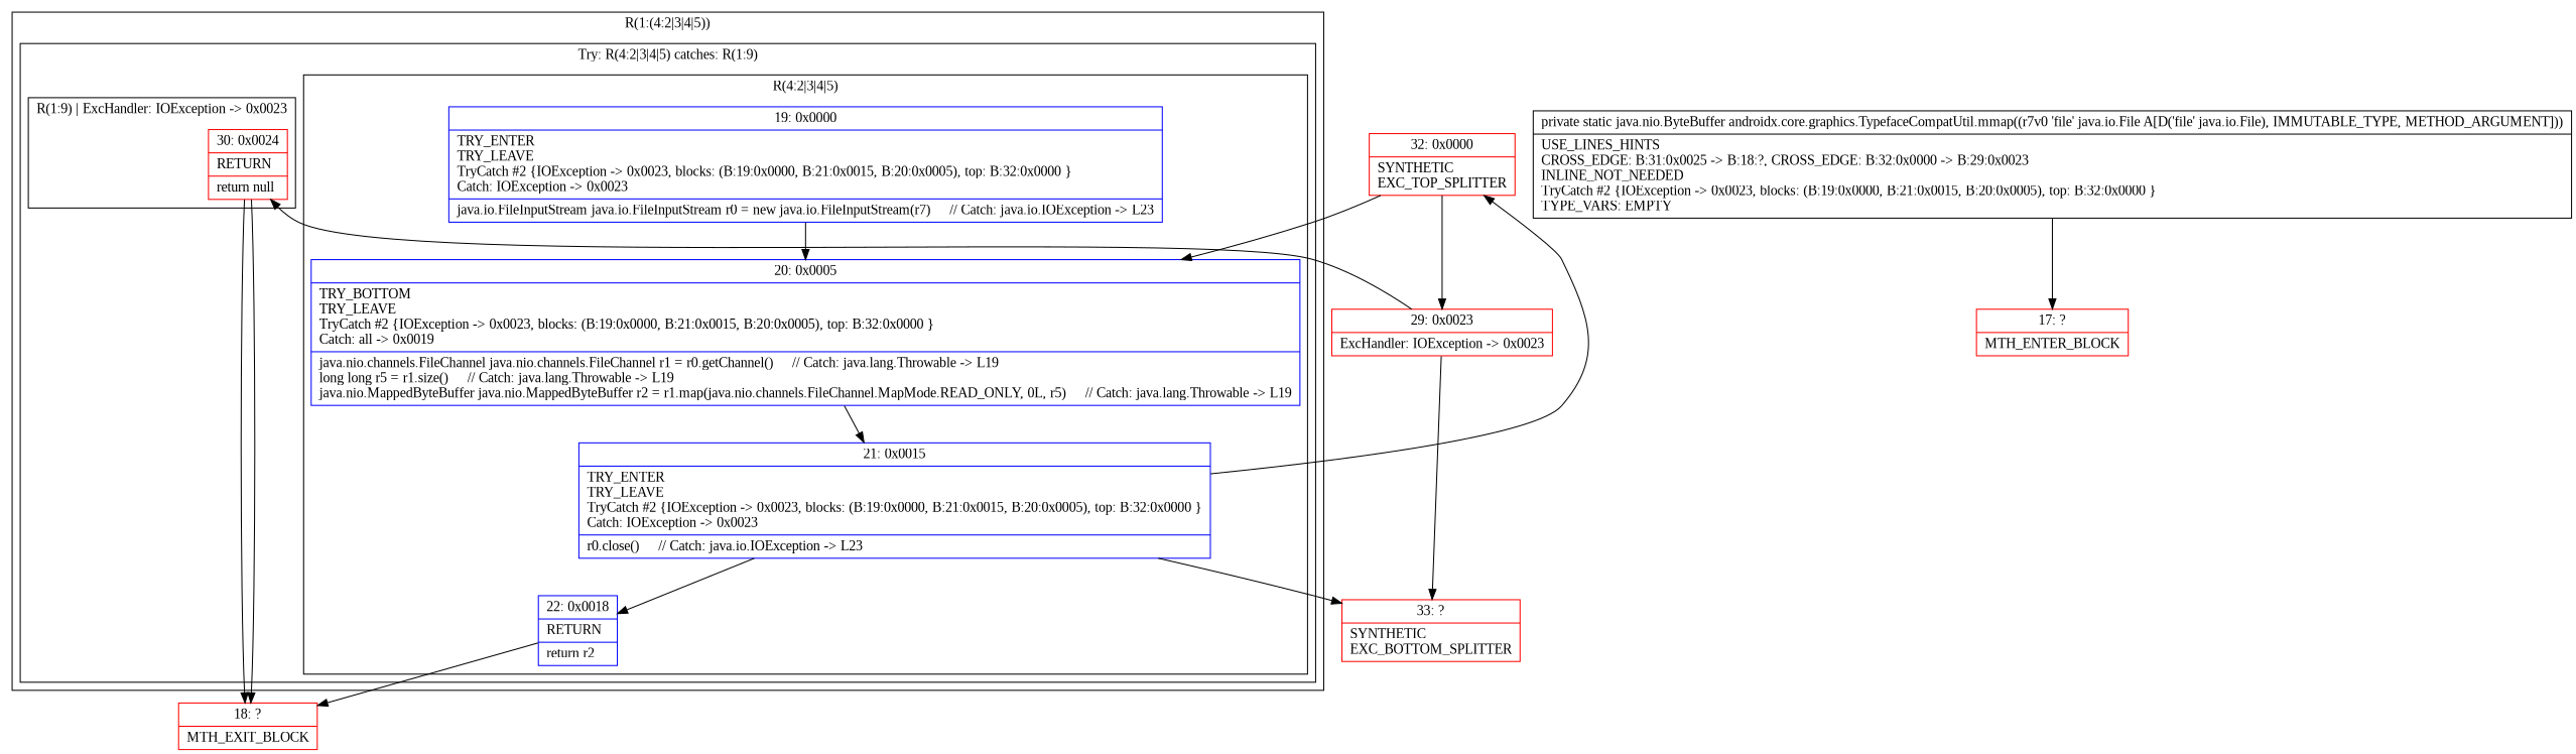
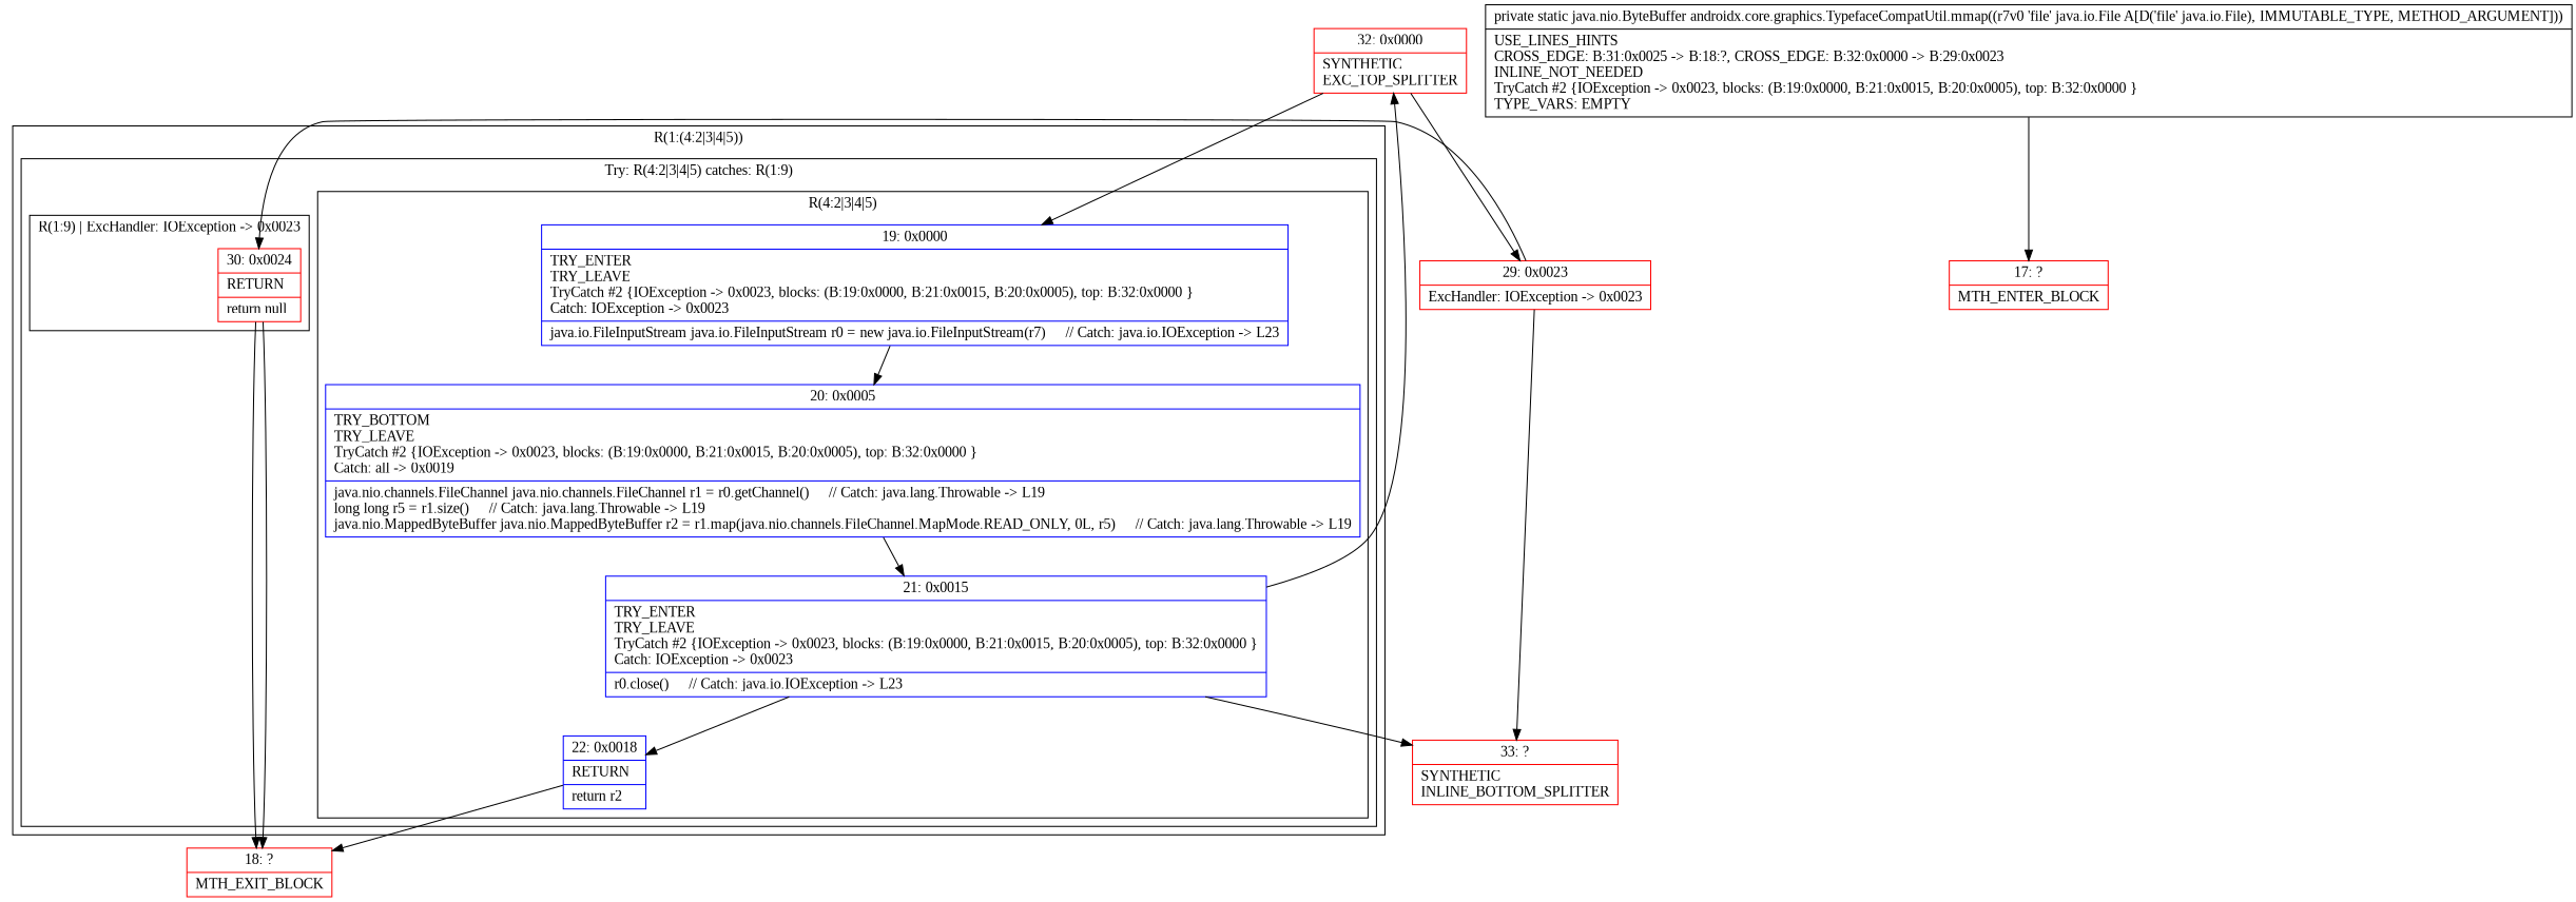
  digraph {
    fontname="Liberation Serif"
    node [color=red fontname="Liberation Serif" shape=record]
    edge [fontname="Liberation Serif"]
    n1 [color=blue label="{19\:\ 0x0000|TRY_ENTER\lTRY_LEAVE\lTryCatch #2 \{IOException \-\> 0x0023, blocks: (B:19:0x0000, B:21:0x0015, B:20:0x0005), top: B:32:0x0000 \}\lCatch: IOException \-\> 0x0023\l|java.io.FileInputStream java.io.FileInputStream r0 = new java.io.FileInputStream(r7)     \/\/ Catch: java.io.IOException \-\> L23\l}"]
    n2 [color=blue label="{20\:\ 0x0005|TRY_BOTTOM\lTRY_LEAVE\lTryCatch #2 \{IOException \-\> 0x0023, blocks: (B:19:0x0000, B:21:0x0015, B:20:0x0005), top: B:32:0x0000 \}\lCatch: all \-\> 0x0019\l|java.nio.channels.FileChannel java.nio.channels.FileChannel r1 = r0.getChannel()     \/\/ Catch: java.lang.Throwable \-\> L19\llong long r5 = r1.size()     \/\/ Catch: java.lang.Throwable \-\> L19\ljava.nio.MappedByteBuffer java.nio.MappedByteBuffer r2 = r1.map(java.nio.channels.FileChannel.MapMode.READ_ONLY, 0L, r5)     \/\/ Catch: java.lang.Throwable \-\> L19\l}"]
    n3 [color=blue label="{21\:\ 0x0015|TRY_ENTER\lTRY_LEAVE\lTryCatch #2 \{IOException \-\> 0x0023, blocks: (B:19:0x0000, B:21:0x0015, B:20:0x0005), top: B:32:0x0000 \}\lCatch: IOException \-\> 0x0023\l|r0.close()     \/\/ Catch: java.io.IOException \-\> L23\l}"]
    n4 [color=blue label="{22\:\ 0x0018|RETURN\l|return r2\l}"]
    n5 [label="{30\:\ 0x0024|RETURN\l|return null\l}"]
-   n6 [label="{33\:\ ?|SYNTHETIC\lEXC_BOTTOM_SPLITTER\l}"]
+   n6 [label="{33\:\ ?|SYNTHETIC\lINLINE_BOTTOM_SPLITTER\l}"]
    n7 [label="{32\:\ 0x0000|SYNTHETIC\lEXC_TOP_SPLITTER\l}"]
    n8 [label="{18\:\ ?|MTH_EXIT_BLOCK\l}"]
    n9 [label="{17\:\ ?|MTH_ENTER_BLOCK\l}"]
    n10 [label="{29\:\ 0x0023|ExcHandler: IOException \-\> 0x0023\l}"]
    n11 [label="{private static java.nio.ByteBuffer androidx.core.graphics.TypefaceCompatUtil.mmap((r7v0 'file' java.io.File A[D('file' java.io.File), IMMUTABLE_TYPE, METHOD_ARGUMENT]))  | USE_LINES_HINTS\lCROSS_EDGE: B:31:0x0025 \-\> B:18:?, CROSS_EDGE: B:32:0x0000 \-\> B:29:0x0023\lINLINE_NOT_NEEDED\lTryCatch #2 \{IOException \-\> 0x0023, blocks: (B:19:0x0000, B:21:0x0015, B:20:0x0005), top: B:32:0x0000 \}\lTYPE_VARS: EMPTY\l}" color=""]
    subgraph cluster_1 {
      label="R(1:(4:2|3|4|5))"
      subgraph cluster_2 {
        label="Try: R(4:2|3|4|5) catches: R(1:9)"
        subgraph cluster_3 {
          label="R(4:2|3|4|5)"
          n1
          n2
          n3
          n4
        }
        subgraph cluster_4 {
          label="R(1:9) | ExcHandler: IOException \-\> 0x0023\l"
          n5
        }
      }
    }
    subgraph cluster_5 {
      label="R(1:9) | ExcHandler: IOException \-\> 0x0023\l"
    }
    n1 -> n2
    n2 -> n3
    n3 -> n4
    n3 -> n6
    n3 -> n7
    n4 -> n8
    n5 -> n8
    n5 -> n8
-   n7 -> n2
+   n7 -> n1
    n7 -> n10
    n10 -> n5
    n10 -> n6
    n11 -> n9
  }
